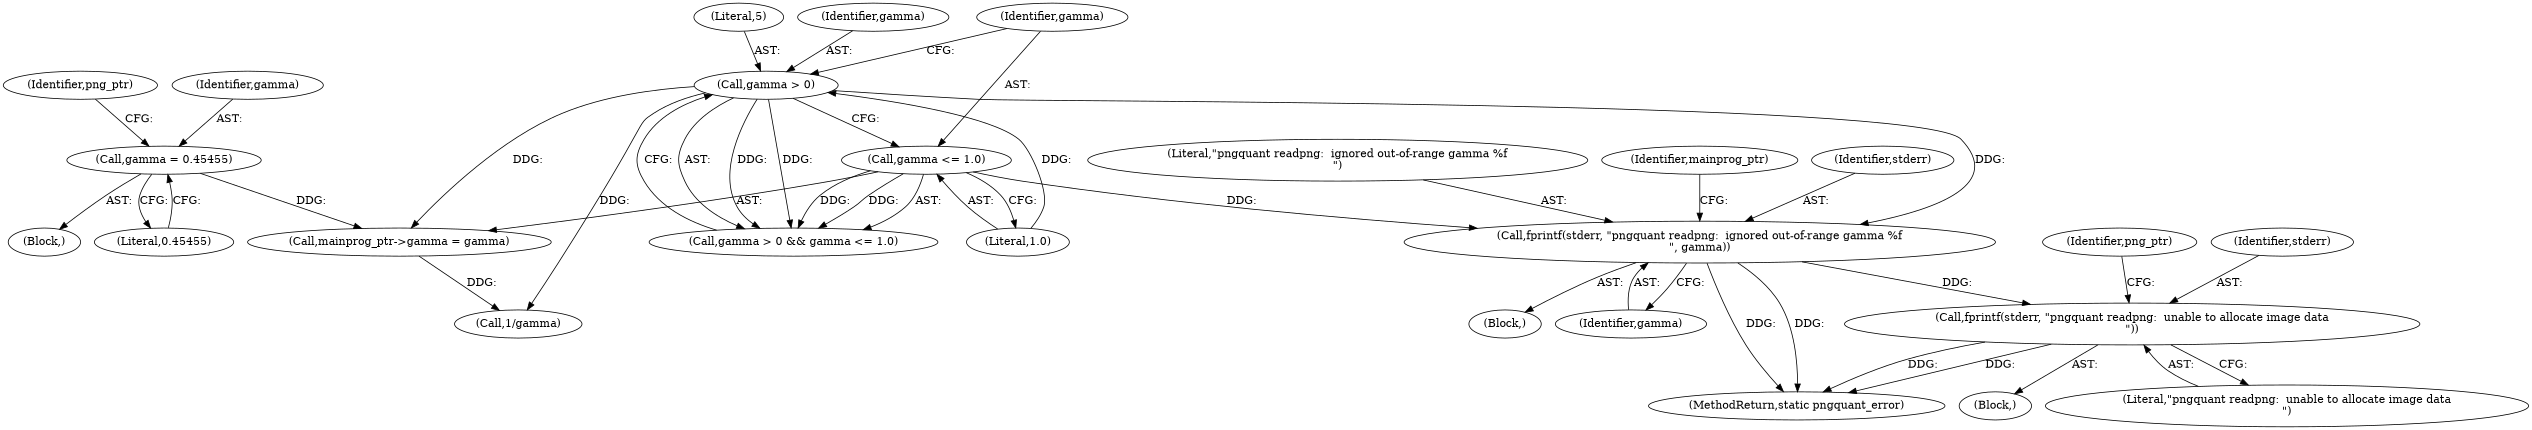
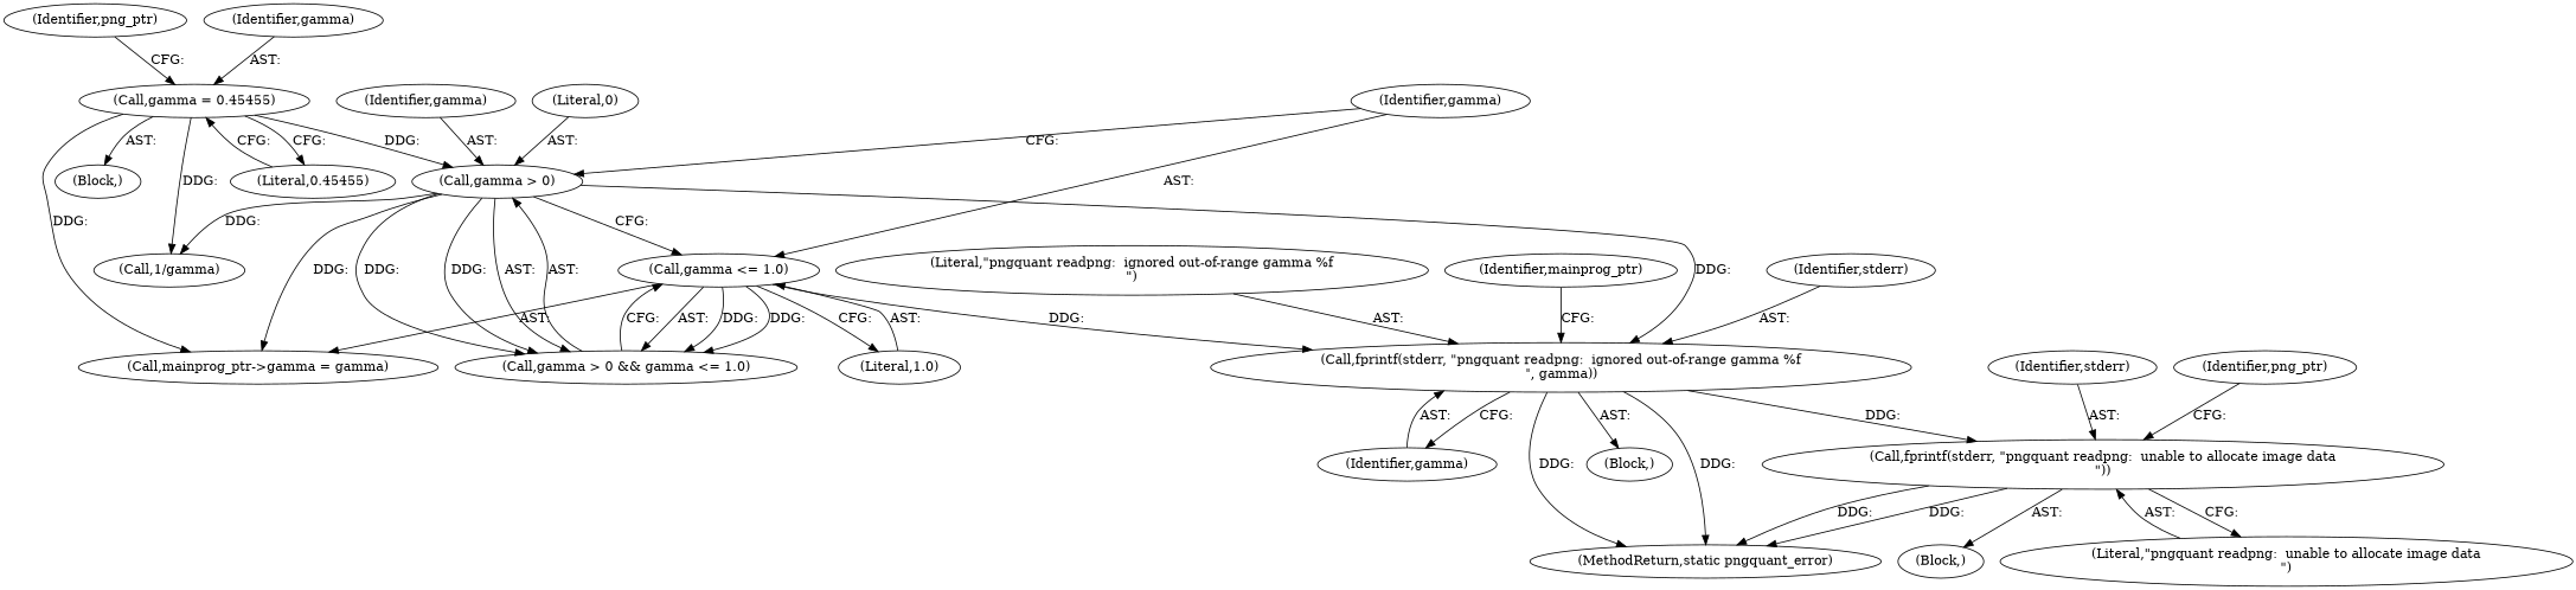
  digraph {
    n1 [label="(Call,fprintf(stderr, \"pngquant readpng:  unable to allocate image data\n\"))"]
    n2 [label="(Literal,\"pngquant readpng:  unable to allocate image data\n\")"]
    n3 [label="(MethodReturn,static pngquant_error)"]
    n4 [label="(Block,)"]
    n5 [label="(Call,fprintf(stderr, \"pngquant readpng:  ignored out-of-range gamma %f\n\", gamma))"]
    n6 [label="(Identifier,gamma)"]
    n7 [label="(Block,)"]
    n8 [label="(Call,gamma > 0)"]
    n9 [label="(Call,gamma <= 1.0)"]
    n10 [label="(Call,gamma > 0 && gamma <= 1.0)"]
    n11 [label="(Call,mainprog_ptr->gamma = gamma)"]
    n12 [label="(Call,1/gamma)"]
    n13 [label="(Literal,1.0)"]
-   n14 [label="(Literal,5)"]
+   n14 [label="(Literal,0)"]
    n15 [label="(Call,gamma = 0.45455)"]
    n16 [label="(Literal,0.45455)"]
    n17 [label="(Block,)"]
    n18 [label="(Literal,\"pngquant readpng:  ignored out-of-range gamma %f\n\")"]
    n19 [label="(Identifier,png_ptr)"]
    n20 [label="(Identifier,png_ptr)"]
    n21 [label="(Identifier,mainprog_ptr)"]
    n22 [label="(Identifier,gamma)"]
    n23 [label="(Identifier,stderr)"]
    n24 [label="(Identifier,gamma)"]
    n25 [label="(Identifier,stderr)"]
    n26 [label="(Identifier,gamma)"]
    n1 -> n2 [label="CFG: "]
    n1 -> n3 [label="DDG: "]
    n1 -> n3 [label="DDG: "]
    n1 -> n4 [label="AST: "]
    n2 -> n1 [label="AST: "]
    n5 -> n1 [label="DDG: "]
    n5 -> n3 [label="DDG: "]
    n5 -> n3 [label="DDG: "]
    n5 -> n6 [label="CFG: "]
    n5 -> n7 [label="AST: "]
    n6 -> n5 [label="AST: "]
    n8 -> n5 [label="DDG: "]
    n8 -> n9 [label="CFG: "]
    n8 -> n10 [label="AST: "]
    n8 -> n10 [label="DDG: "]
    n8 -> n10 [label="DDG: "]
    n8 -> n11 [label="DDG: "]
    n8 -> n12 [label="DDG: "]
    n9 -> n5 [label="DDG: "]
    n9 -> n10 [label="AST: "]
    n9 -> n10 [label="DDG: "]
    n9 -> n10 [label="DDG: "]
    n9 -> n11 [label="AST: "]
    n9 -> n13 [label="CFG: "]
-   n10 -> n8 [label="CFG: "]
+   n10 -> n8 [label="AST: "]
+   n10 -> n9 [label="CFG: "]
    n13 -> n9 [label="AST: "]
    n14 -> n8 [label="AST: "]
-   n13 -> n8 [label="DDG: "]
+   n15 -> n8 [label="DDG: "]
    n15 -> n11 [label="DDG: "]
-   n11 -> n12 [label="DDG: "]
+   n15 -> n12 [label="DDG: "]
    n15 -> n16 [label="CFG: "]
    n15 -> n17 [label="AST: "]
    n16 -> n15 [label="CFG: "]
    n18 -> n5 [label="AST: "]
    n19 -> n1 [label="CFG: "]
    n20 -> n15 [label="CFG: "]
    n21 -> n5 [label="CFG: "]
    n22 -> n8 [label="AST: "]
    n23 -> n5 [label="AST: "]
    n24 -> n8 [label="CFG: "]
    n24 -> n9 [label="AST: "]
    n25 -> n1 [label="AST: "]
    n26 -> n15 [label="AST: "]
  }
